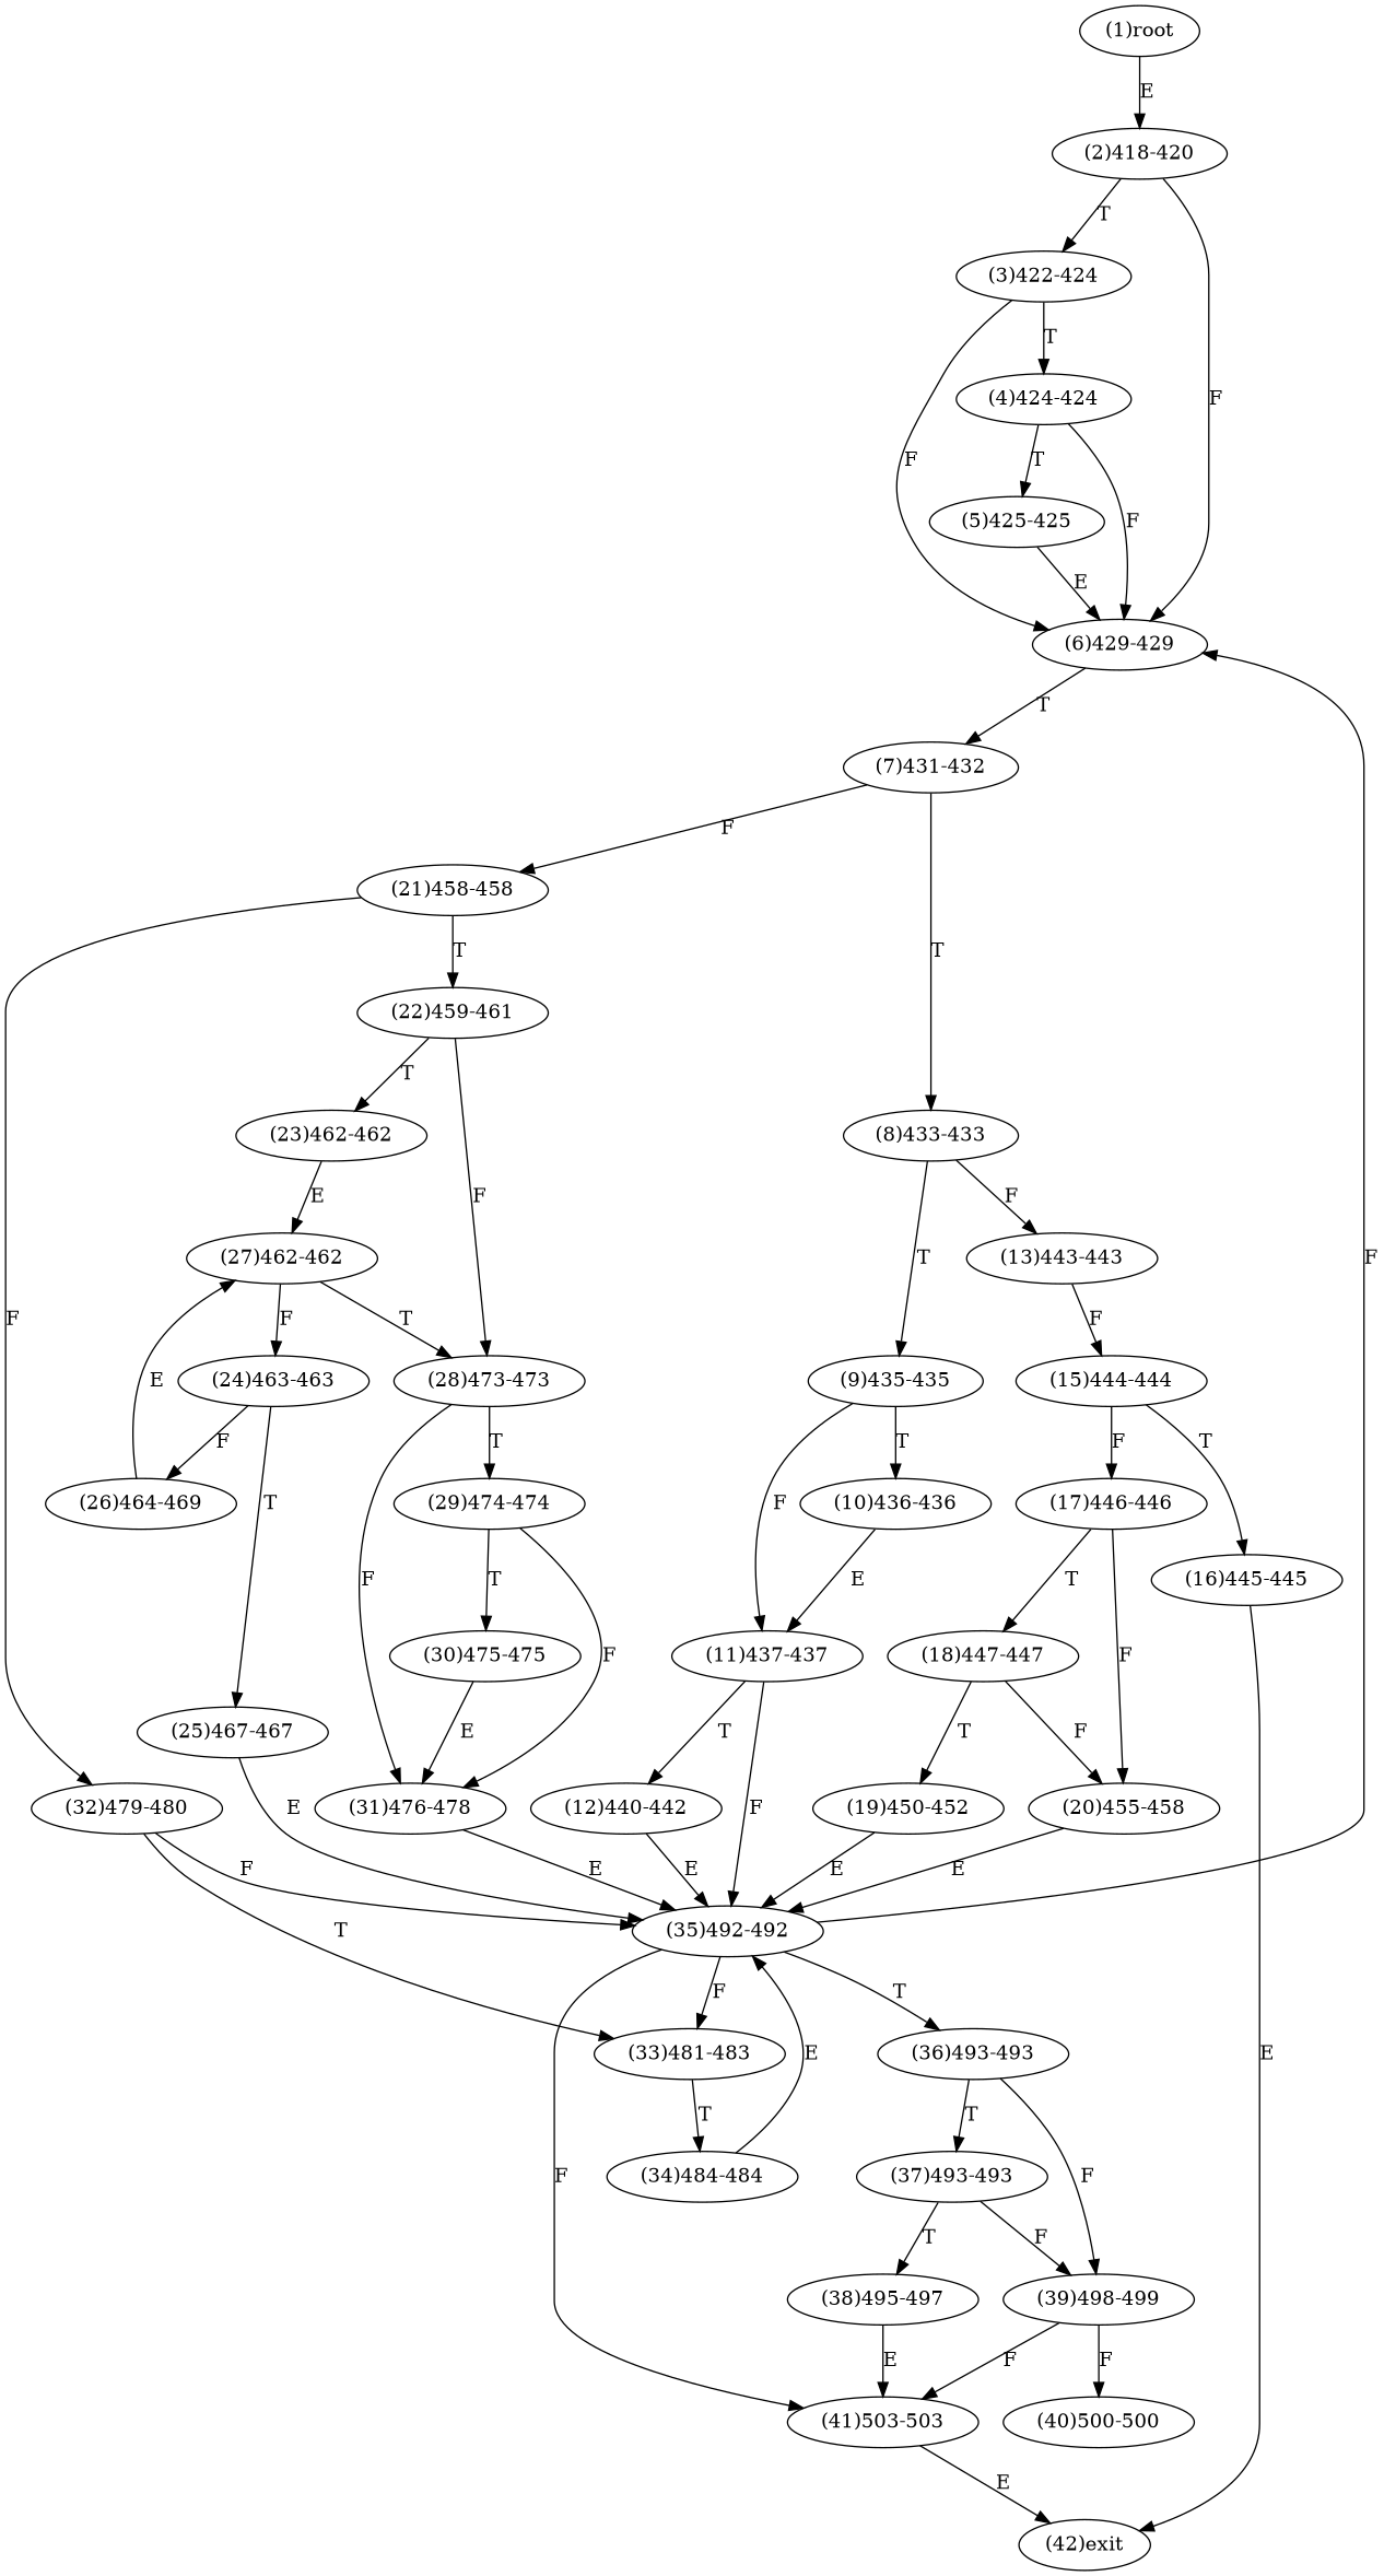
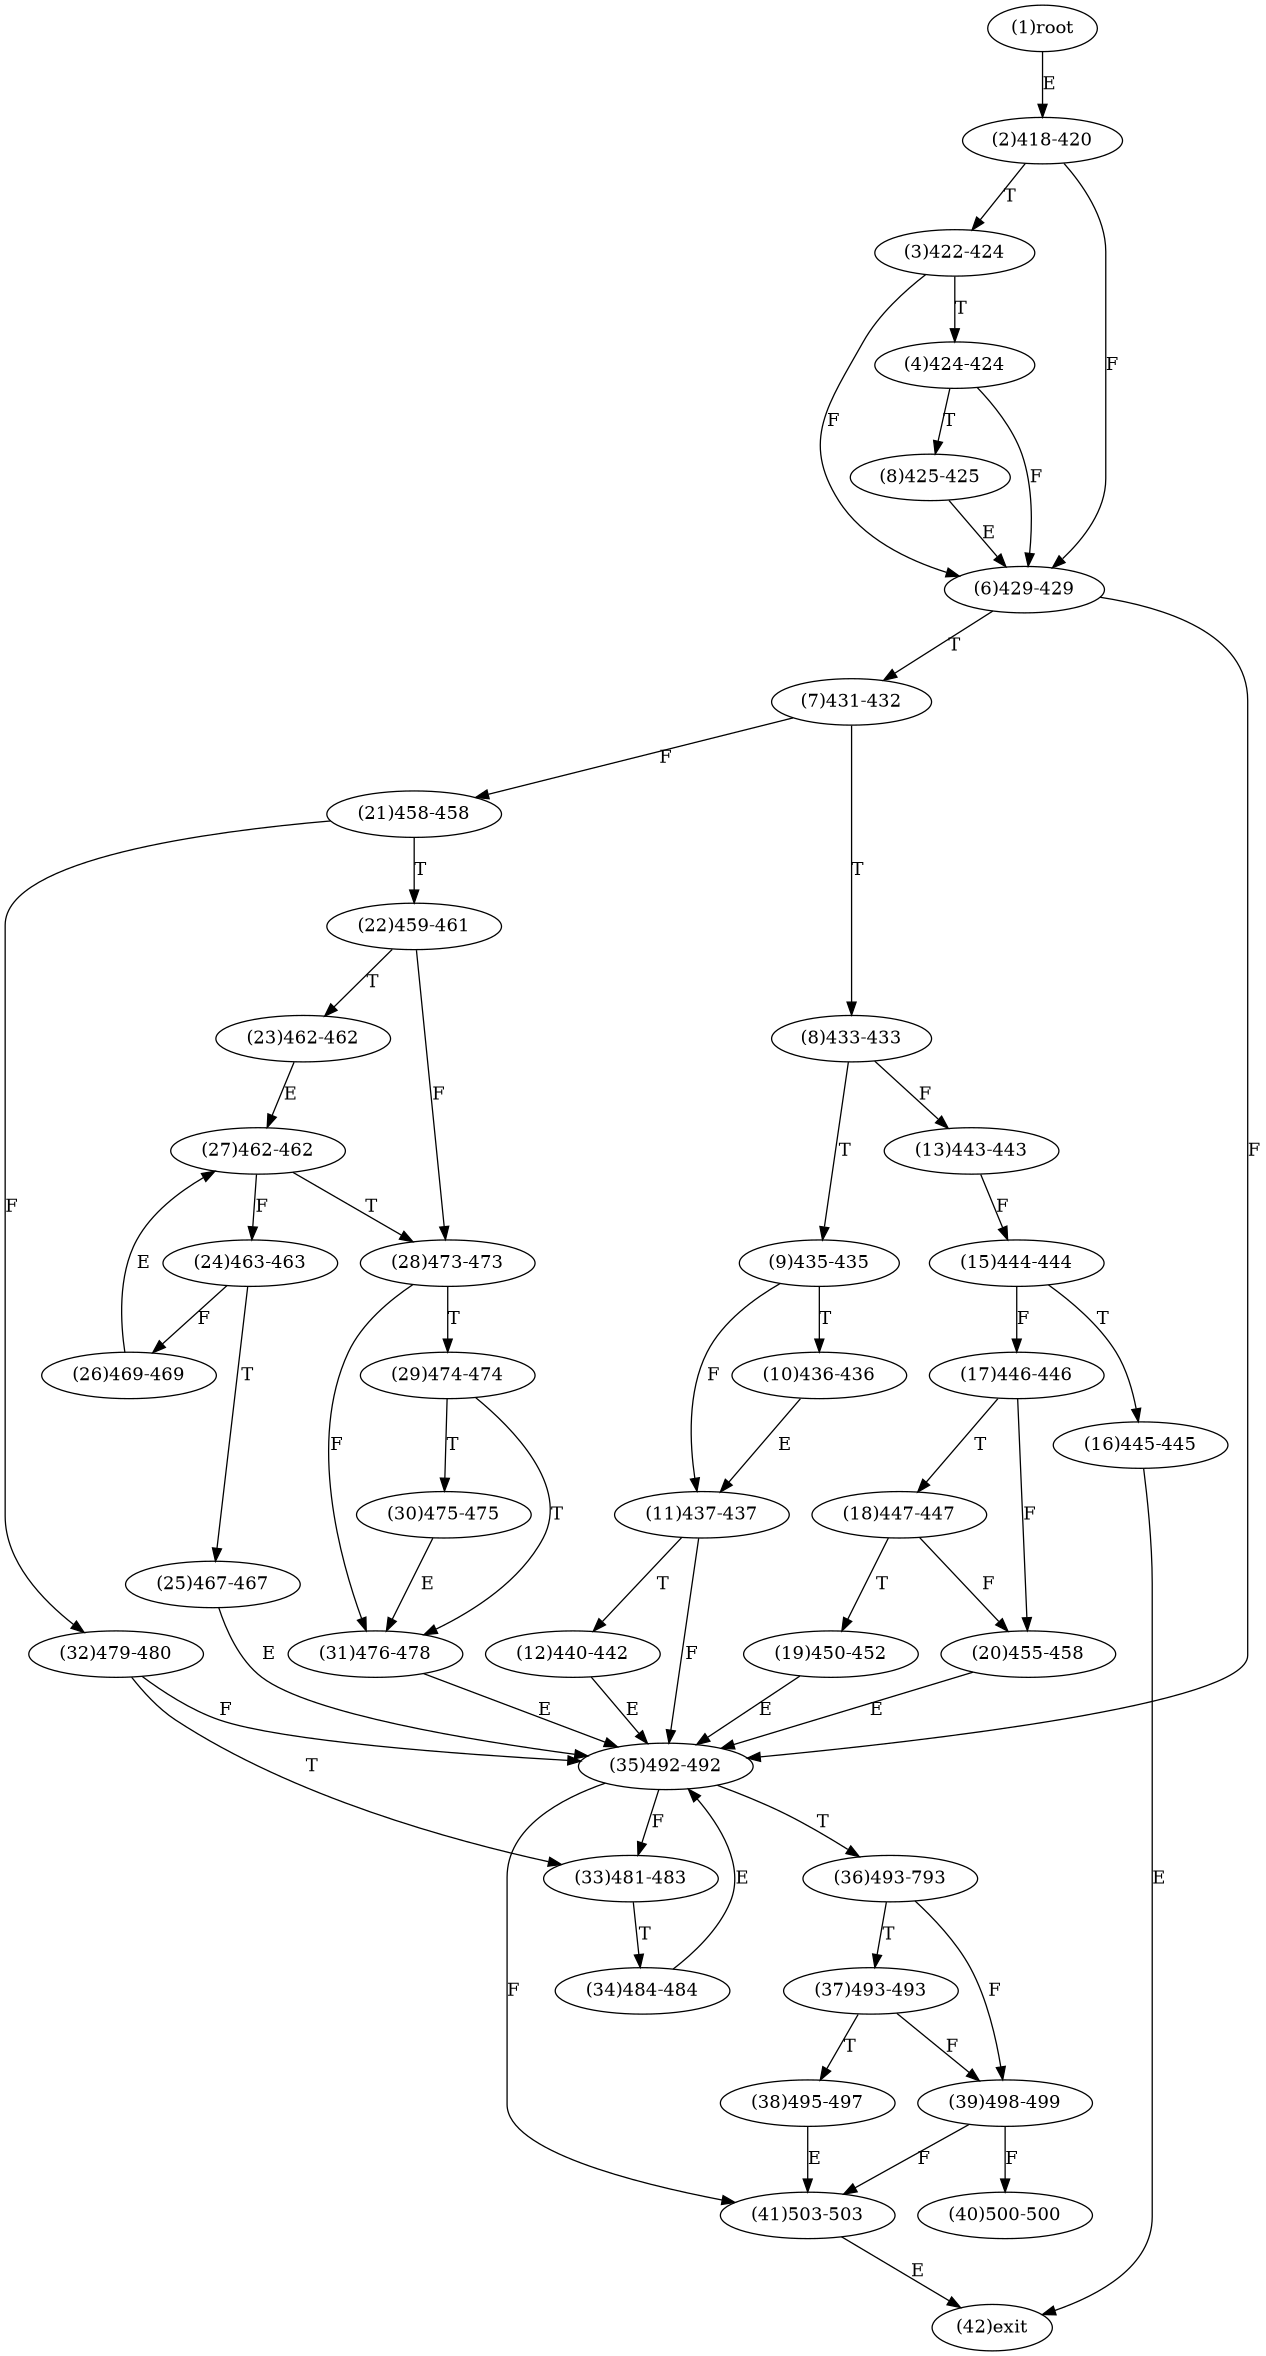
  digraph {
    n1 [label="(1)root"]
    n2 [label="(2)418-420"]
    n3 [label="(3)422-424"]
    n4 [label="(6)429-429"]
    n5 [label="(4)424-424"]
    n6 [label="(7)431-432"]
    n7 [label="(35)492-492"]
-   n8 [label="(5)425-425"]
+   n8 [label="(8)425-425"]
    n9 [label="(8)433-433"]
    n10 [label="(21)458-458"]
-   n11 [label="(36)493-493"]
+   n11 [label="(36)493-793"]
    n12 [label="(41)503-503"]
    n13 [label="(33)481-483"]
    n14 [label="(9)435-435"]
    n15 [label="(13)443-443"]
    n16 [label="(22)459-461"]
    n17 [label="(32)479-480"]
    n18 [label="(10)436-436"]
    n19 [label="(11)437-437"]
    n20 [label="(15)444-444"]
    n21 [label="(12)440-442"]
    n22 [label="(17)446-446"]
    n23 [label="(16)445-445"]
    n24 [label="(20)455-458"]
    n25 [label="(18)447-447"]
    n26 [label="(42)exit"]
    n27 [label="(19)450-452"]
    n28 [label="(23)462-462"]
    n29 [label="(28)473-473"]
    n30 [label="(27)462-462"]
    n31 [label="(24)463-463"]
    n32 [label="(29)474-474"]
    n33 [label="(31)476-478"]
    n34 [label="(25)467-467"]
-   n35 [label="(26)464-469"]
+   n35 [label="(26)469-469"]
    n36 [label="(30)475-475"]
    n37 [label="(34)484-484"]
    n38 [label="(39)498-499"]
    n39 [label="(37)493-493"]
    n40 [label="(38)495-497"]
    n41 [label="(40)500-500"]
    n1 -> n2 [label=E]
    n2 -> n3 [label=T]
    n2 -> n4 [label=F]
    n3 -> n4 [label=F]
    n3 -> n5 [label=T]
    n4 -> n6 [label=T]
-   n7 -> n4 [label=F]
+   n4 -> n7 [label=F]
    n5 -> n4 [label=F]
    n5 -> n8 [label=T]
    n6 -> n9 [label=T]
    n6 -> n10 [label=F]
    n7 -> n11 [label=T]
    n7 -> n12 [label=F]
    n7 -> n13 [label=F]
    n8 -> n4 [label=E]
    n9 -> n14 [label=T]
    n9 -> n15 [label=F]
    n10 -> n16 [label=T]
    n10 -> n17 [label=F]
    n11 -> n38 [label=F]
    n11 -> n39 [label=T]
    n12 -> n26 [label=E]
    n13 -> n37 [label=T]
    n14 -> n18 [label=T]
    n14 -> n19 [label=F]
    n15 -> n20 [label=F]
    n16 -> n28 [label=T]
    n16 -> n29 [label=F]
    n17 -> n7 [label=F]
    n17 -> n13 [label=T]
    n18 -> n19 [label=E]
    n19 -> n7 [label=F]
    n19 -> n21 [label=T]
    n20 -> n22 [label=F]
    n20 -> n23 [label=T]
    n21 -> n7 [label=E]
    n22 -> n24 [label=F]
    n22 -> n25 [label=T]
    n23 -> n26 [label=E]
    n24 -> n7 [label=E]
    n25 -> n24 [label=F]
    n25 -> n27 [label=T]
    n27 -> n7 [label=E]
    n28 -> n30 [label=E]
    n29 -> n32 [label=T]
    n29 -> n33 [label=F]
    n30 -> n29 [label=T]
    n30 -> n31 [label=F]
    n31 -> n34 [label=T]
    n31 -> n35 [label=F]
-   n32 -> n33 [label=F]
+   n32 -> n33 [label=T]
    n32 -> n36 [label=T]
    n33 -> n7 [label=E]
    n34 -> n7 [label=E]
    n35 -> n30 [label=E]
    n36 -> n33 [label=E]
    n37 -> n7 [label=E]
    n38 -> n12 [label=F]
    n38 -> n41 [label=F]
    n39 -> n38 [label=F]
    n39 -> n40 [label=T]
    n40 -> n12 [label=E]
  }
